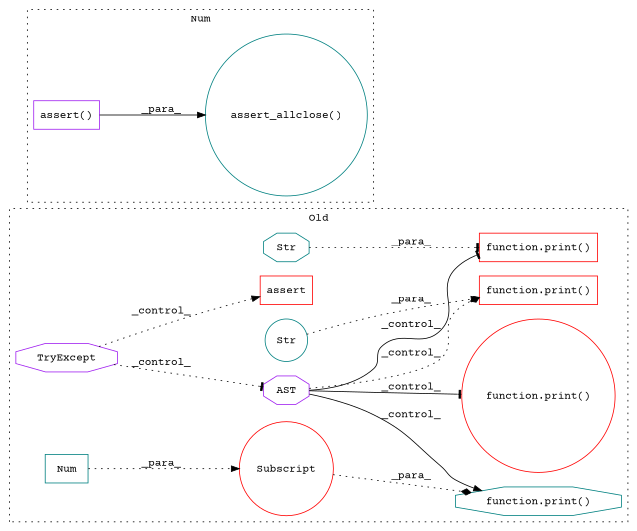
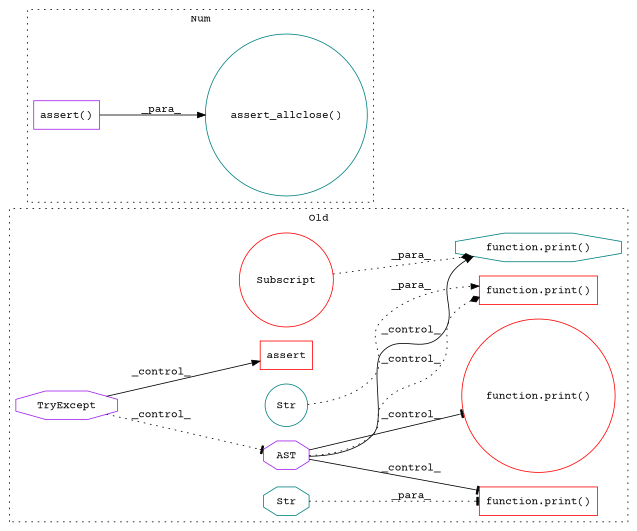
  digraph {
    fontname="Courier Prime"
    rankdir=LR
    node [a=75 color=red fontname="Courier Prime" l="6,1" shape=box]
    edge [arrowhead=normal fontname="Courier Prime" style=dotted]
    n1 [a=65 l=7 label=assert s=4906]
    n2 [a=71 color=purple l=21 label=TryExcept s=4808 shape=octagon]
    n3 [a=2 color=purple l="7,0" label=AST s="5056,0" shape=octagon]
    n4 [color=teal label="function.print()" s="5325,5337" shape=octagon]
    n5 [a=63 l="6,0" label=Subscript s="5331,0" shape=circle]
    n6 [label="function.print()" s="5095,5122"]
    n7 [a=66 color=teal l=21 label=Str s=5101 shape=circle]
    n8 [label="function.print()" s="5218,5247"]
    n9 [a=66 color=teal l=23 label=Str s=5224 shape=octagon]
    n10 [label="function.print()" s="5166,5174" shape=circle]
-   n11 [a=76 color=teal l=1 label=Num s=5335]
    n12 [color=teal l="27,23" label="assert_allclose()" s="3399,3454" shape=circle]
    n13 [color=purple l=19 label="assert()" s=3435]
    subgraph cluster_1 {
      label=Old
      style=dotted
      n1
      n2
      n3
      n4
      n5
      n6
      n7
      n8
      n9
      n10
-     n11
    }
    subgraph cluster_2 {
      label=Num
      style=dotted
      n12
      n13
    }
-   n2 -> n1 [label=_control_]
+   n2 -> n1 [label=_control_ style=solid]
    n2 -> n3 [arrowhead=tee label=_control_]
    n3 -> n4 [label=_control_ style=solid]
    n3 -> n6 [arrowhead=diamond label=_control_]
    n3 -> n8 [arrowhead=tee label=_control_ style=solid]
    n3 -> n10 [arrowhead=tee label=_control_ style=solid]
    n5 -> n4 [arrowhead=diamond label=_para_]
    n7 -> n6 [label=_para_]
    n9 -> n8 [arrowhead=tee label=_para_]
-   n11 -> n5 [label=_para_]
    n13 -> n12 [label=_para_ style=solid]
  }
